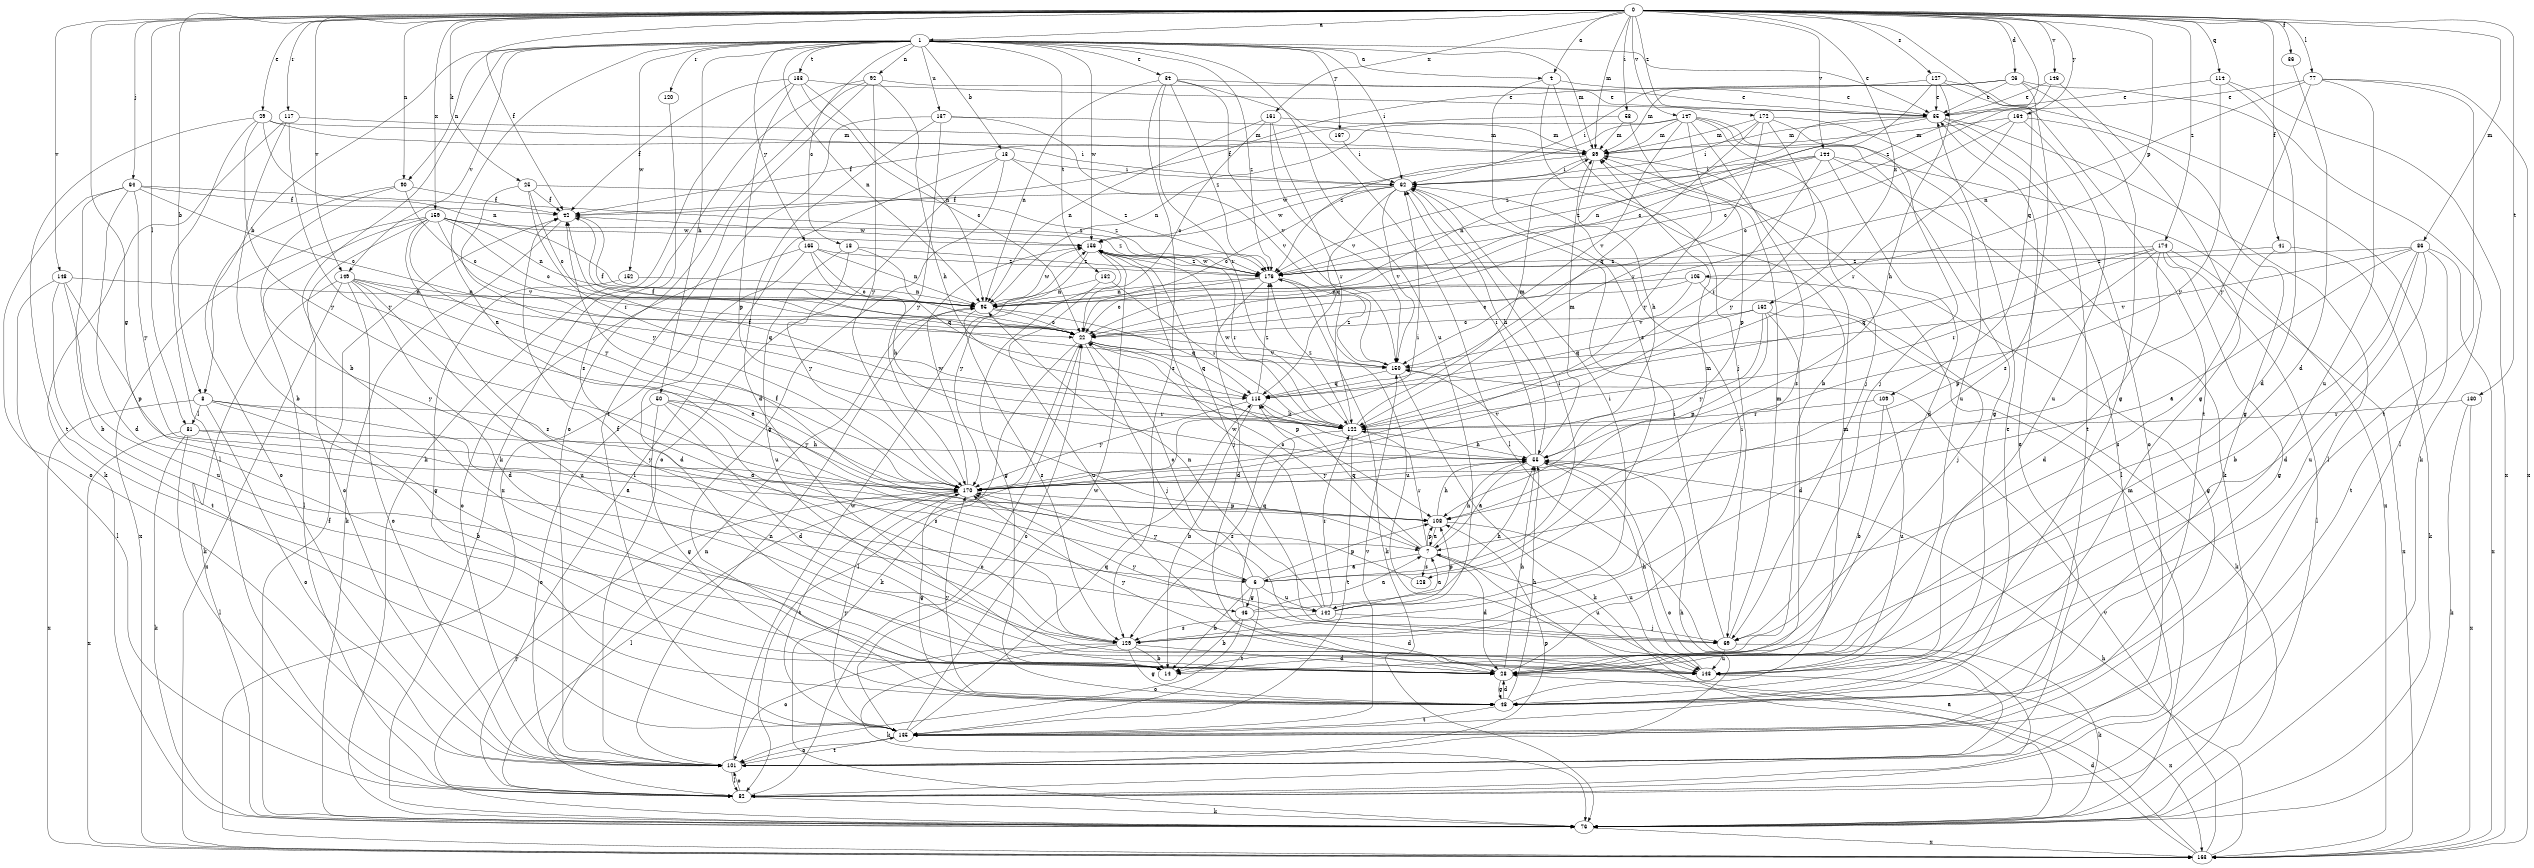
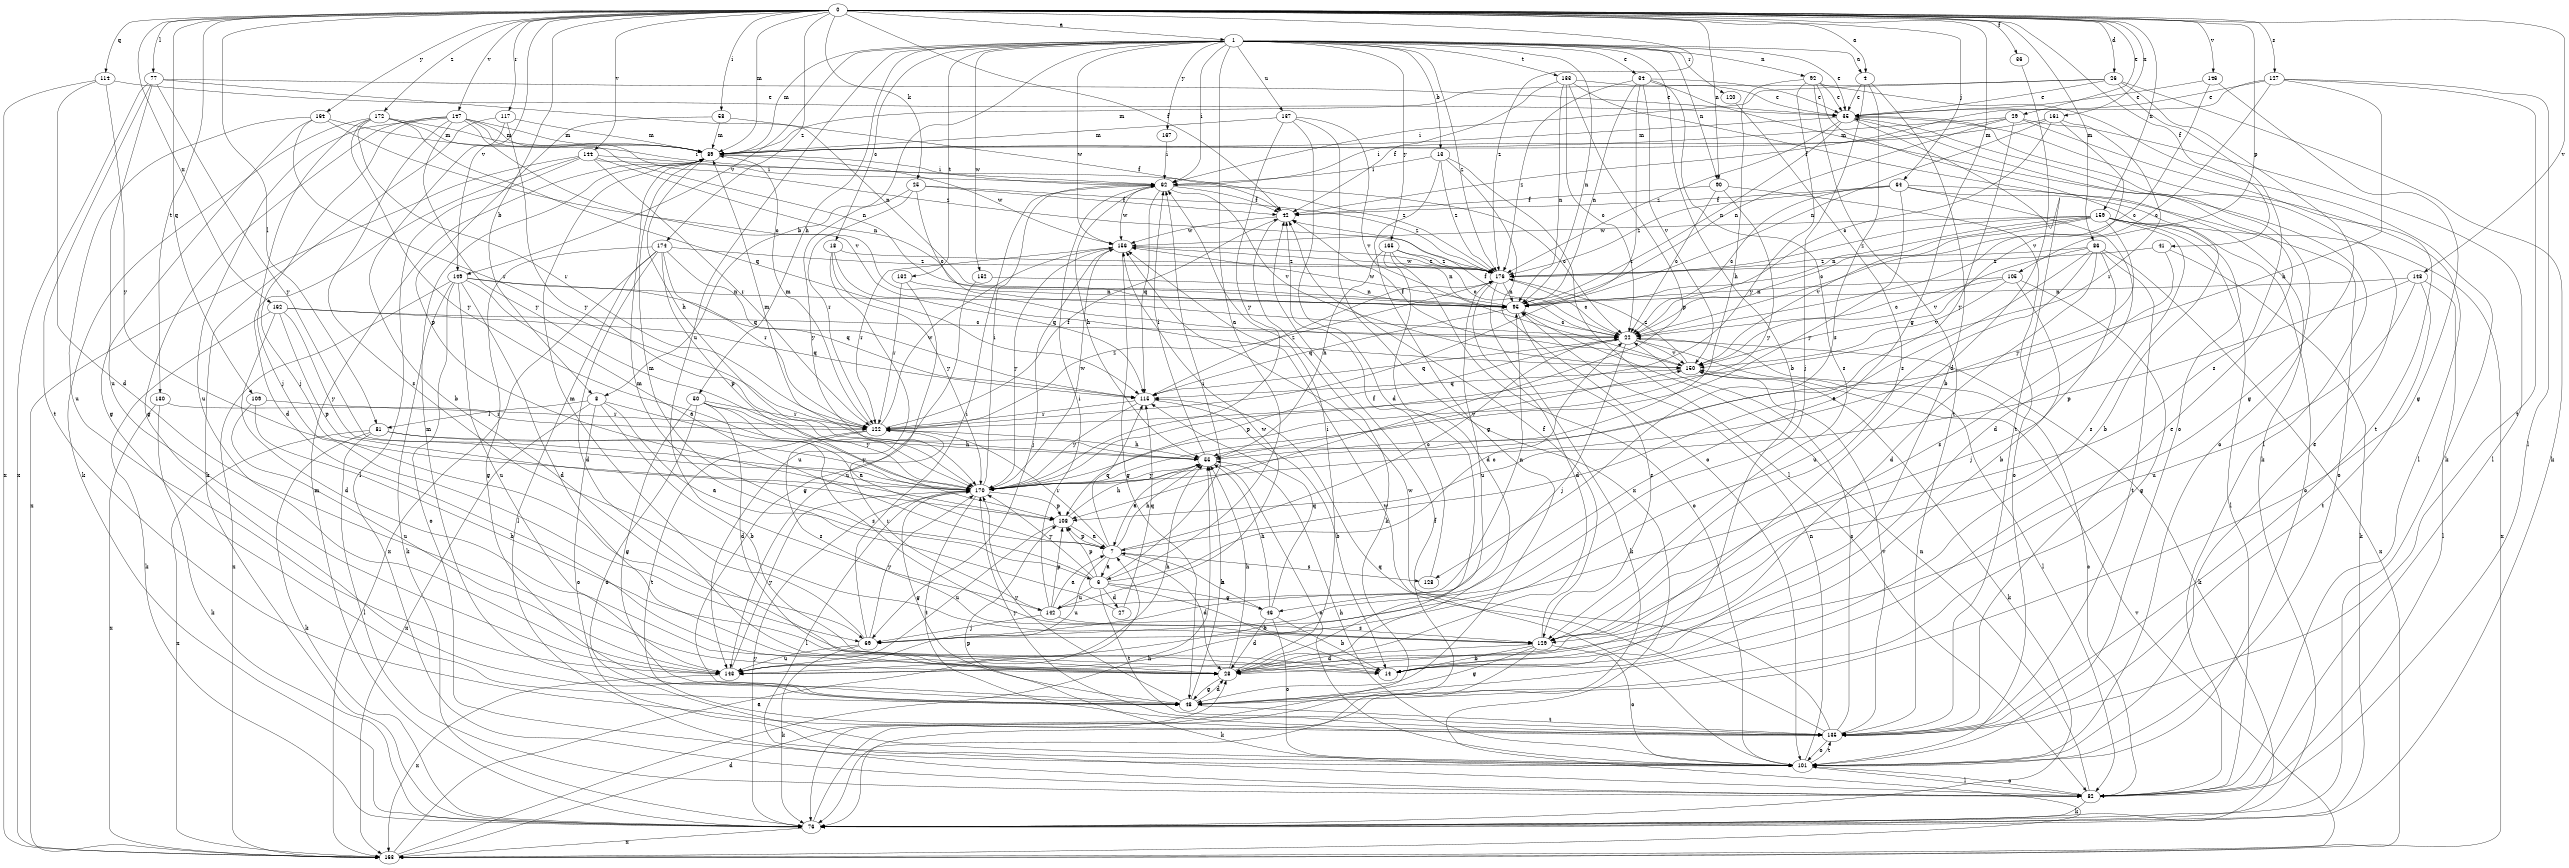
  strict digraph {
    fontname="DejaVu Serif"
    node [fontname="DejaVu Serif"]
    edge [fontname="DejaVu Serif"]
    0
    1
    4
    8
    26
    29
    36
    41
    42
    46
    58
    64
    n13 [label=25]
    77
    81
    86
    89
    90
    105
    109
    114
    117
    127
    130
    144
    146
    147
    148
    149
    159
    161
    162
    164
    172
    174
    176
    6
    13
    14
    18
    34
    35
    50
    62
    92
    95
    120
    132
    133
    137
    142
    152
    156
    165
    167
    69
    128
    7
    101
    163
    48
    76
    129
    135
    170
    82
    28
    55
    115
    108
    22
    122
    143
    150
+   27
    0 -> 1 [label=a]
    0 -> 4 [label=a]
    0 -> 8 [label=b]
    0 -> 26 [label=d]
    0 -> 29 [label=e]
    0 -> 36 [label=f]
    0 -> 41 [label=f]
    0 -> 42 [label=f]
    0 -> 46 [label=g]
    0 -> 58 [label=i]
    0 -> 64 [label=j]
    0 -> n13 [label=k]
    0 -> 77 [label=l]
    0 -> 81 [label=l]
    0 -> 86 [label=m]
    0 -> 89 [label=m]
    0 -> 90 [label=n]
    0 -> 105 [label=p]
    0 -> 109 [label=q]
    0 -> 114 [label=q]
    0 -> 117 [label=r]
    0 -> 127 [label=s]
    0 -> 130 [label=t]
    0 -> 144 [label=v]
    0 -> 146 [label=v]
    0 -> 147 [label=v]
    0 -> 148 [label=v]
    0 -> 149 [label=v]
    0 -> 159 [label=x]
    0 -> 161 [label=x]
    0 -> 162 [label=x]
    0 -> 164 [label=y]
    0 -> 172 [label=z]
    0 -> 174 [label=z]
    0 -> 176 [label=z]
    1 -> 4 [label=a]
    1 -> 8 [label=b]
    1 -> 89 [label=m]
    1 -> 90 [label=n]
    1 -> 149 [label=v]
    1 -> 176 [label=z]
    1 -> 6 [label=a]
    1 -> 13 [label=b]
    1 -> 14 [label=b]
    1 -> 18 [label=c]
    1 -> 34 [label=e]
    1 -> 35 [label=e]
    1 -> 50 [label=h]
    1 -> 62 [label=i]
    1 -> 92 [label=n]
    1 -> 95 [label=n]
    1 -> 120 [label=r]
    1 -> 132 [label=t]
    1 -> 133 [label=t]
    1 -> 137 [label=u]
    1 -> 142 [label=u]
    1 -> 152 [label=w]
    1 -> 156 [label=w]
    1 -> 165 [label=y]
    1 -> 167 [label=y]
    4 -> 14 [label=b]
    4 -> 35 [label=e]
    4 -> 69 [label=j]
    4 -> 128 [label=s]
    8 -> 81 [label=l]
    8 -> 6 [label=a]
    8 -> 14 [label=b]
    8 -> 7 [label=a]
    8 -> 101 [label=o]
    8 -> 163 [label=x]
    26 -> 89 [label=m]
    26 -> 35 [label=e]
    26 -> 62 [label=i]
    26 -> 48 [label=g]
    26 -> 76 [label=k]
    26 -> 129 [label=s]
    29 -> 89 [label=m]
    29 -> 62 [label=i]
    29 -> 95 [label=n]
    29 -> 135 [label=t]
    29 -> 170 [label=y]
    29 -> 82 [label=l]
    36 -> 28 [label=d]
    41 -> 176 [label=z]
    41 -> 76 [label=k]
    41 -> 129 [label=s]
    42 -> 156 [label=w]
    42 -> 76 [label=k]
    46 -> 14 [label=b]
    46 -> 7 [label=a]
    46 -> 101 [label=o]
    46 -> 28 [label=d]
    46 -> 55 [label=h]
    46 -> 115 [label=q]
    58 -> 42 [label=f]
    58 -> 89 [label=m]
    58 -> 108 [label=p]
    64 -> 42 [label=f]
    64 -> 176 [label=z]
    64 -> 14 [label=b]
    64 -> 101 [label=o]
    64 -> 170 [label=y]
    64 -> 28 [label=d]
    64 -> 22 [label=c]
    n13 -> 42 [label=f]
    n13 -> 176 [label=z]
    n13 -> 170 [label=y]
    n13 -> 22 [label=c]
    n13 -> 122 [label=r]
    77 -> 35 [label=e]
    77 -> 95 [label=n]
    77 -> 163 [label=x]
    77 -> 135 [label=t]
    77 -> 170 [label=y]
    77 -> 143 [label=u]
    81 -> 163 [label=x]
    81 -> 76 [label=k]
    81 -> 170 [label=y]
    81 -> 82 [label=l]
    81 -> 55 [label=h]
    86 -> 176 [label=z]
    86 -> 14 [label=b]
    86 -> 7 [label=a]
    86 -> 163 [label=x]
    86 -> 135 [label=t]
    86 -> 28 [label=d]
    86 -> 143 [label=u]
    86 -> 150 [label=v]
    89 -> 62 [label=i]
    89 -> 156 [label=w]
    89 -> 55 [label=h]
    90 -> 42 [label=f]
    90 -> 101 [label=o]
-   90 -> 142 [label=y]
+   90 -> 170 [label=y]
    90 -> 22 [label=c]
    105 -> 95 [label=n]
    105 -> 69 [label=j]
    105 -> 48 [label=g]
    105 -> 22 [label=c]
    105 -> 150 [label=v]
    109 -> 14 [label=b]
    109 -> 122 [label=r]
    109 -> 143 [label=u]
    114 -> 35 [label=e]
    114 -> 163 [label=x]
    114 -> 170 [label=y]
    114 -> 28 [label=d]
    117 -> 89 [label=m]
    117 -> 14 [label=b]
    117 -> 76 [label=k]
    117 -> 170 [label=y]
    127 -> 42 [label=f]
    127 -> 35 [label=e]
    127 -> 135 [label=t]
    127 -> 82 [label=l]
    127 -> 55 [label=h]
    127 -> 22 [label=c]
    130 -> 163 [label=x]
    130 -> 76 [label=k]
    130 -> 122 [label=r]
    144 -> 176 [label=z]
    144 -> 62 [label=i]
    144 -> 95 [label=n]
    144 -> 163 [label=x]
    144 -> 82 [label=l]
    144 -> 28 [label=d]
    144 -> 122 [label=r]
    146 -> 35 [label=e]
    146 -> 48 [label=g]
    146 -> 22 [label=c]
    147 -> 89 [label=m]
    147 -> 176 [label=z]
    147 -> 95 [label=n]
    147 -> 69 [label=j]
    147 -> 48 [label=g]
    147 -> 129 [label=s]
    147 -> 170 [label=y]
    147 -> 143 [label=u]
    147 -> 150 [label=v]
    148 -> 95 [label=n]
    148 -> 135 [label=t]
    148 -> 82 [label=l]
    148 -> 108 [label=p]
    148 -> 143 [label=u]
    149 -> 95 [label=n]
    149 -> 7 [label=a]
    149 -> 101 [label=o]
    149 -> 163 [label=x]
    149 -> 76 [label=k]
    149 -> 28 [label=d]
    149 -> 115 [label=q]
    149 -> 143 [label=u]
    159 -> 176 [label=z]
    159 -> 95 [label=n]
    159 -> 156 [label=w]
    159 -> 101 [label=o]
    159 -> 163 [label=x]
    159 -> 129 [label=s]
    159 -> 170 [label=y]
    159 -> 82 [label=l]
    159 -> 22 [label=c]
    159 -> 150 [label=v]
    161 -> 89 [label=m]
    161 -> 95 [label=n]
    161 -> 22 [label=c]
    161 -> 122 [label=r]
    161 -> 150 [label=v]
    162 -> 76 [label=k]
    162 -> 170 [label=y]
    162 -> 28 [label=d]
    162 -> 115 [label=q]
    162 -> 108 [label=p]
    162 -> 22 [label=c]
    164 -> 89 [label=m]
    164 -> 48 [label=g]
    164 -> 22 [label=c]
    164 -> 122 [label=r]
    164 -> 143 [label=u]
    172 -> 89 [label=m]
    172 -> 62 [label=i]
    172 -> 69 [label=j]
    172 -> 76 [label=k]
    172 -> 170 [label=y]
    172 -> 115 [label=q]
    172 -> 122 [label=r]
    174 -> 176 [label=z]
    174 -> 163 [label=x]
    174 -> 48 [label=g]
    174 -> 82 [label=l]
    174 -> 28 [label=d]
    174 -> 115 [label=q]
    174 -> 108 [label=p]
    174 -> 122 [label=r]
    176 -> 95 [label=n]
    176 -> 156 [label=w]
    176 -> 76 [label=k]
    176 -> 28 [label=d]
    176 -> 22 [label=c]
    176 -> 143 [label=u]
    6 -> 46 [label=g]
    6 -> 89 [label=m]
    6 -> 14 [label=b]
    6 -> 62 [label=i]
    6 -> 142 [label=u]
    6 -> 135 [label=t]
    6 -> 170 [label=y]
    6 -> 108 [label=p]
    6 -> 22 [label=c]
+   6 -> 27 [label=d]
    13 -> 176 [label=z]
    13 -> 62 [label=i]
    13 -> 101 [label=o]
    13 -> 48 [label=g]
    13 -> 82 [label=l]
    18 -> 176 [label=z]
    18 -> 170 [label=y]
    18 -> 115 [label=q]
    18 -> 143 [label=u]
    34 -> 176 [label=z]
    34 -> 35 [label=e]
    34 -> 95 [label=n]
    34 -> 129 [label=s]
    34 -> 82 [label=l]
    34 -> 122 [label=r]
    34 -> 150 [label=v]
    35 -> 89 [label=m]
    35 -> 176 [label=z]
    35 -> 95 [label=n]
    35 -> 101 [label=o]
    35 -> 135 [label=t]
    35 -> 82 [label=l]
    50 -> 101 [label=o]
    50 -> 48 [label=g]
    50 -> 129 [label=s]
    50 -> 170 [label=y]
    50 -> 28 [label=d]
    50 -> 122 [label=r]
    62 -> 42 [label=f]
    62 -> 156 [label=w]
    62 -> 55 [label=h]
    62 -> 115 [label=q]
    62 -> 22 [label=c]
    62 -> 150 [label=v]
    92 -> 35 [label=e]
    92 -> 101 [label=o]
    92 -> 76 [label=k]
    92 -> 135 [label=t]
    92 -> 170 [label=y]
    92 -> 55 [label=h]
    95 -> 156 [label=w]
    95 -> 129 [label=s]
    95 -> 115 [label=q]
    95 -> 22 [label=c]
    120 -> 129 [label=s]
    132 -> 95 [label=n]
    132 -> 122 [label=r]
    132 -> 143 [label=u]
    133 -> 42 [label=f]
    133 -> 35 [label=e]
    133 -> 95 [label=n]
    133 -> 76 [label=k]
    133 -> 108 [label=p]
    133 -> 22 [label=c]
    137 -> 89 [label=m]
    137 -> 163 [label=x]
    137 -> 170 [label=y]
    137 -> 28 [label=d]
    137 -> 150 [label=v]
    142 -> 62 [label=i]
    142 -> 95 [label=n]
    142 -> 156 [label=w]
    142 -> 69 [label=j]
    142 -> 7 [label=a]
    142 -> 129 [label=s]
    142 -> 108 [label=p]
    142 -> 122 [label=r]
    152 -> 95 [label=n]
    152 -> 48 [label=g]
    156 -> 176 [label=z]
    156 -> 69 [label=j]
    156 -> 48 [label=g]
    156 -> 170 [label=y]
    156 -> 122 [label=r]
    165 -> 176 [label=z]
    165 -> 95 [label=n]
    165 -> 101 [label=o]
    165 -> 28 [label=d]
    165 -> 55 [label=h]
    165 -> 22 [label=c]
    167 -> 62 [label=i]
    69 -> 89 [label=m]
    69 -> 62 [label=i]
    69 -> 76 [label=k]
    69 -> 170 [label=y]
    69 -> 143 [label=u]
    128 -> 42 [label=f]
    7 -> 6 [label=a]
    7 -> 128 [label=s]
    7 -> 28 [label=d]
    7 -> 55 [label=h]
    7 -> 115 [label=q]
    7 -> 108 [label=p]
    7 -> 22 [label=c]
    7 -> 122 [label=r]
    7 -> 143 [label=u]
    101 -> 35 [label=e]
    101 -> 95 [label=n]
    101 -> 156 [label=w]
    101 -> 135 [label=t]
    101 -> 82 [label=l]
    101 -> 55 [label=h]
    101 -> 108 [label=p]
    163 -> 7 [label=a]
    163 -> 28 [label=d]
    163 -> 55 [label=h]
    163 -> 150 [label=v]
    48 -> 89 [label=m]
    48 -> 135 [label=t]
    48 -> 170 [label=y]
    48 -> 28 [label=d]
    48 -> 55 [label=h]
    76 -> 42 [label=f]
    76 -> 89 [label=m]
    76 -> 163 [label=x]
    76 -> 170 [label=y]
    129 -> 42 [label=f]
    129 -> 14 [label=b]
    129 -> 101 [label=o]
    129 -> 48 [label=g]
    129 -> 76 [label=k]
    129 -> 28 [label=d]
    135 -> 35 [label=e]
    135 -> 156 [label=w]
    135 -> 101 [label=o]
    135 -> 170 [label=y]
    135 -> 115 [label=q]
    135 -> 22 [label=c]
    135 -> 150 [label=v]
    170 -> 62 [label=i]
    170 -> 156 [label=w]
    170 -> 48 [label=g]
    170 -> 135 [label=t]
    170 -> 82 [label=l]
    170 -> 108 [label=p]
    82 -> 95 [label=n]
    82 -> 101 [label=o]
    82 -> 76 [label=k]
    82 -> 22 [label=c]
    28 -> 62 [label=i]
    28 -> 48 [label=g]
    28 -> 55 [label=h]
    55 -> 89 [label=m]
    55 -> 62 [label=i]
    55 -> 7 [label=a]
    55 -> 101 [label=o]
    55 -> 170 [label=y]
    55 -> 150 [label=v]
    115 -> 176 [label=z]
    115 -> 14 [label=b]
    115 -> 170 [label=y]
-   115 -> 122 [label=k]
+   115 -> 122 [label=r]
    108 -> 7 [label=a]
    108 -> 55 [label=h]
    108 -> 143 [label=u]
    22 -> 42 [label=f]
    22 -> 69 [label=j]
    22 -> 76 [label=k]
    22 -> 82 [label=l]
    22 -> 115 [label=q]
    22 -> 108 [label=p]
    22 -> 150 [label=v]
    122 -> 42 [label=f]
    122 -> 89 [label=m]
    122 -> 176 [label=z]
    122 -> 156 [label=w]
    122 -> 129 [label=s]
    122 -> 135 [label=t]
    122 -> 55 [label=h]
    143 -> 163 [label=x]
    143 -> 170 [label=y]
    143 -> 55 [label=h]
    150 -> 42 [label=f]
    150 -> 176 [label=z]
    150 -> 76 [label=k]
    150 -> 115 [label=q]
+   27 -> 89 [label=m]
+   27 -> 115 [label=q]
  }
